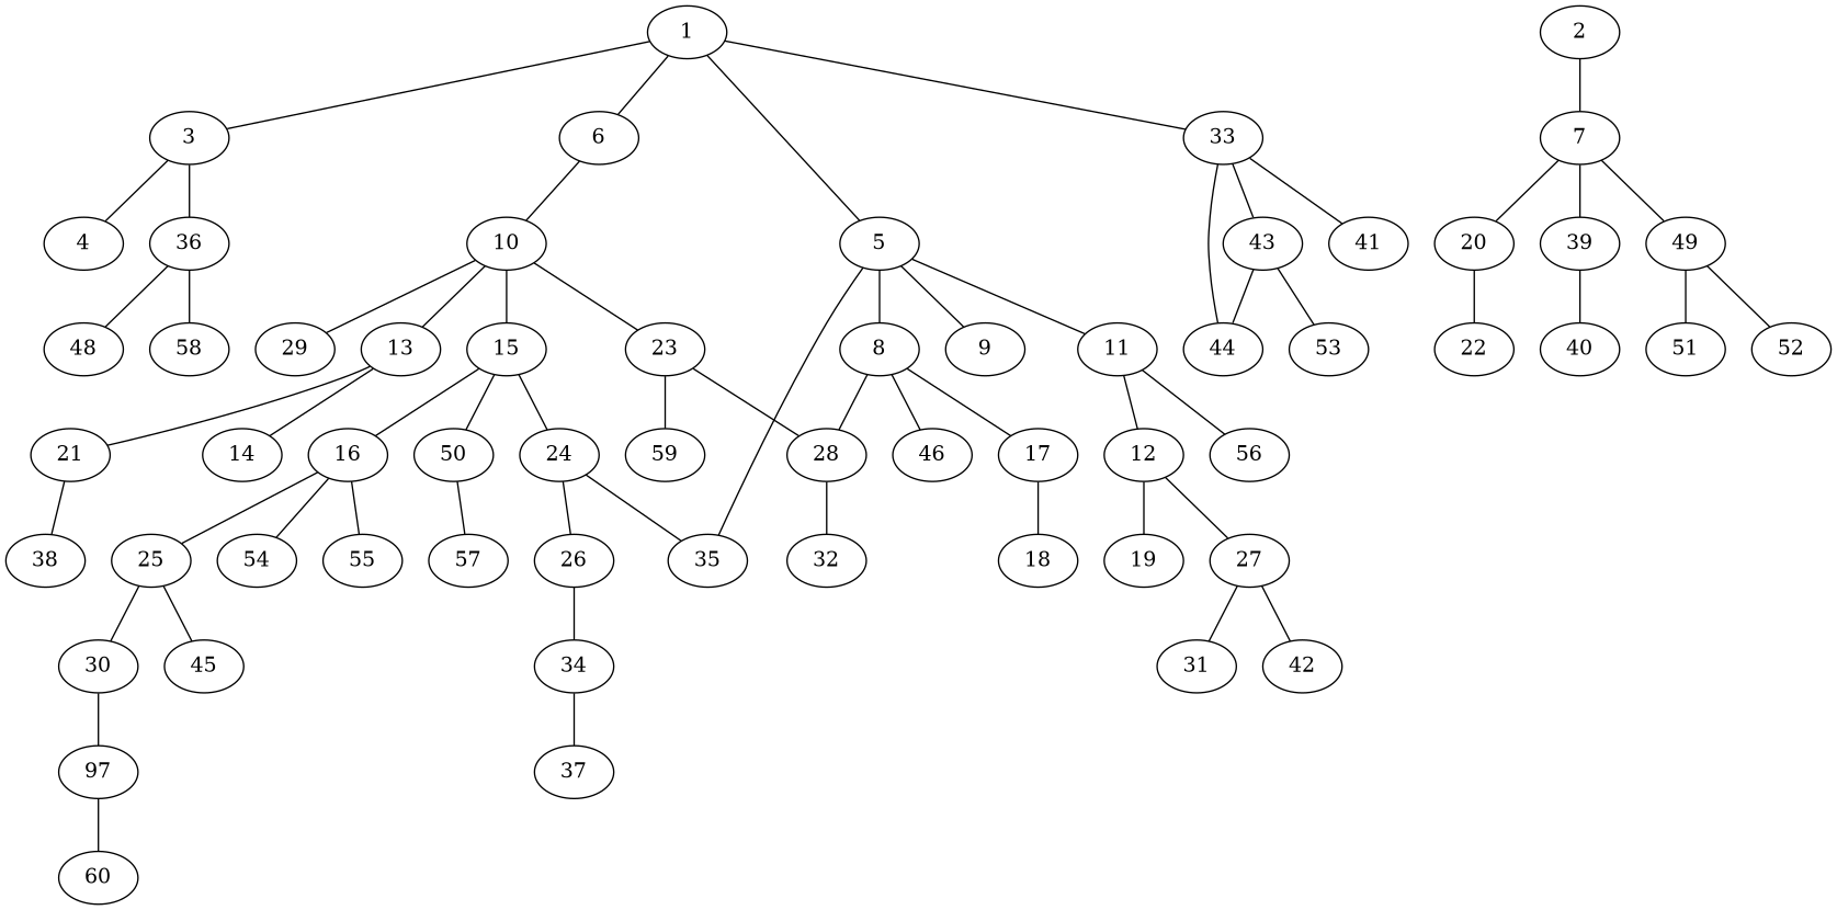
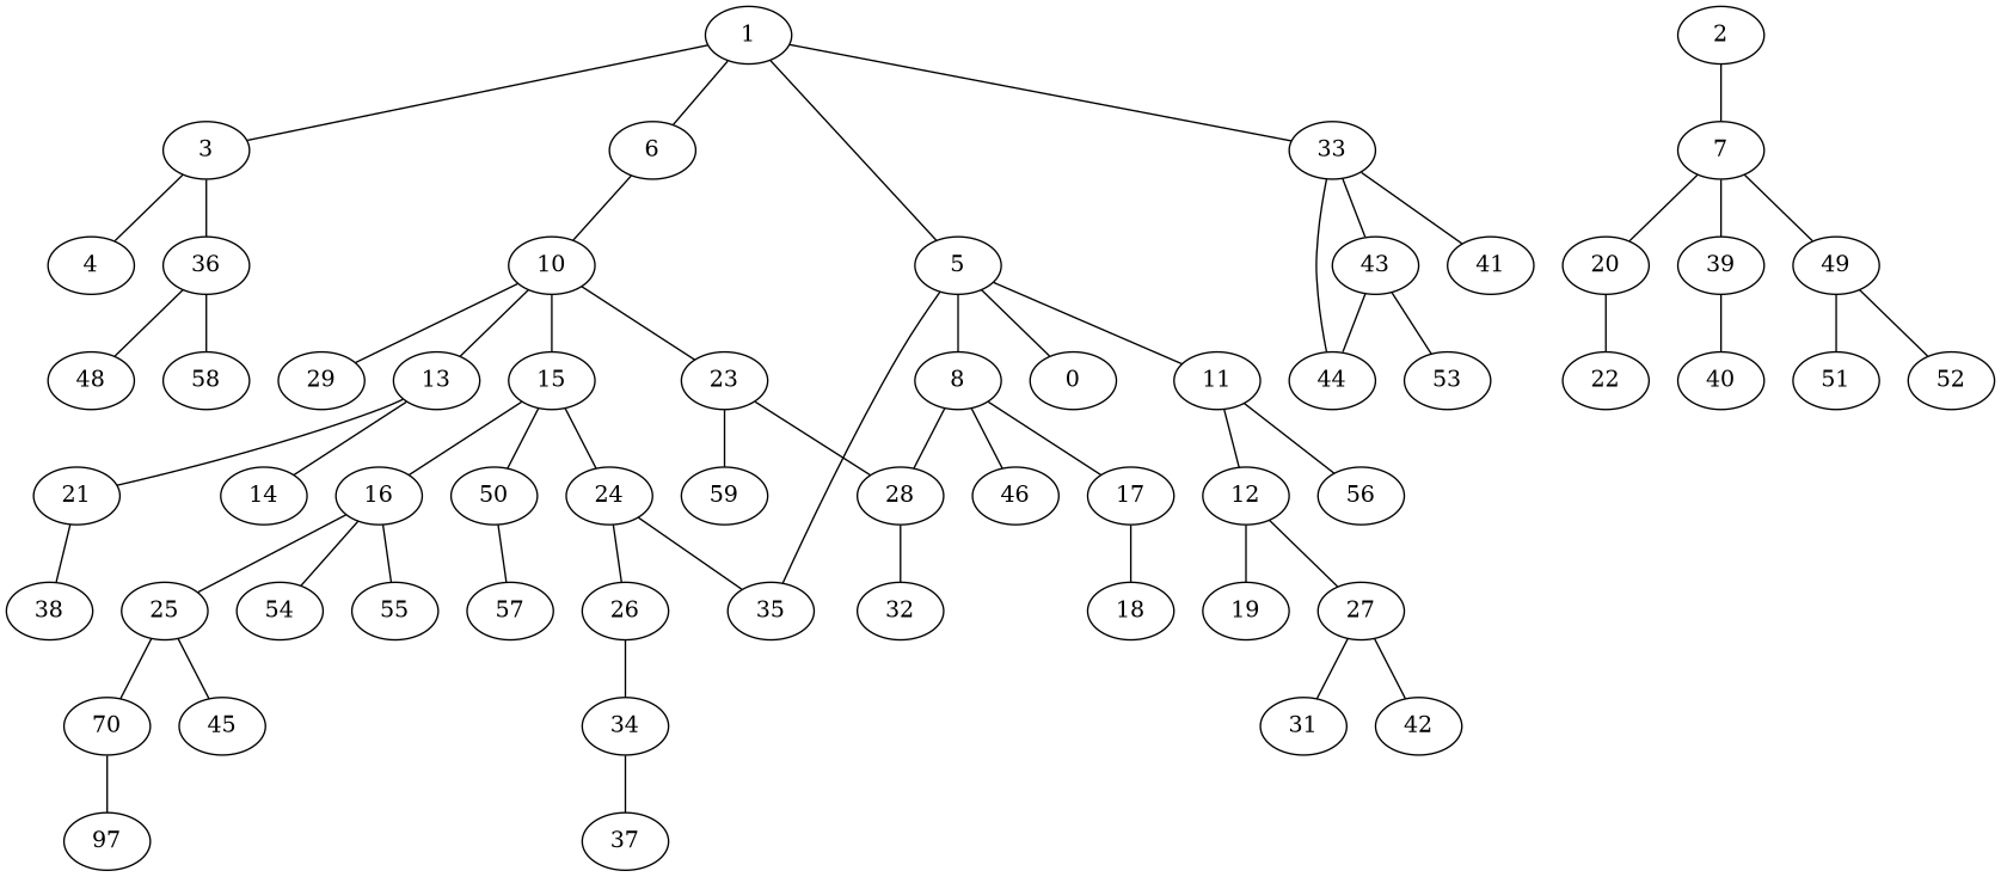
  graph {
    1
    3
    5
    6
    33
    2
    7
    4
    36
    8
-   9
+   9 [label=0]
    11
    35
    10
    41
    43
    44
    20
    39
    49
    48
    58
    17
    28
    46
    12
    56
    13
    15
    23
    29
    53
    22
    40
    51
    52
    18
    32
    19
    27
    14
    21
    16
    24
    50
    59
    38
    25
    54
    55
    26
    57
    31
    42
-   30
+   30 [label=70]
    45
    34
    n58 [label=97]
    37
-   60
    1 -- 3
    1 -- 5
    1 -- 6
    1 -- 33
    3 -- 4
    3 -- 36
    5 -- 8
    5 -- 9
    5 -- 11
    5 -- 35
    6 -- 10
    33 -- 41
    33 -- 43
    33 -- 44
    2 -- 7
    7 -- 20
    7 -- 39
    7 -- 49
    36 -- 48
    36 -- 58
    8 -- 17
    8 -- 28
    8 -- 46
    11 -- 12
    11 -- 56
    10 -- 13
    10 -- 15
    10 -- 23
    10 -- 29
    43 -- 44
    43 -- 53
    20 -- 22
    39 -- 40
    49 -- 51
    49 -- 52
    17 -- 18
    28 -- 32
    12 -- 19
    12 -- 27
    13 -- 14
    13 -- 21
    15 -- 16
    15 -- 24
    15 -- 50
    23 -- 28
    23 -- 59
    27 -- 31
    27 -- 42
    21 -- 38
    16 -- 25
    16 -- 54
    16 -- 55
    24 -- 35
    24 -- 26
    50 -- 57
    25 -- 30
    25 -- 45
    26 -- 34
    30 -- n58
    34 -- 37
-   n58 -- 60
  }
